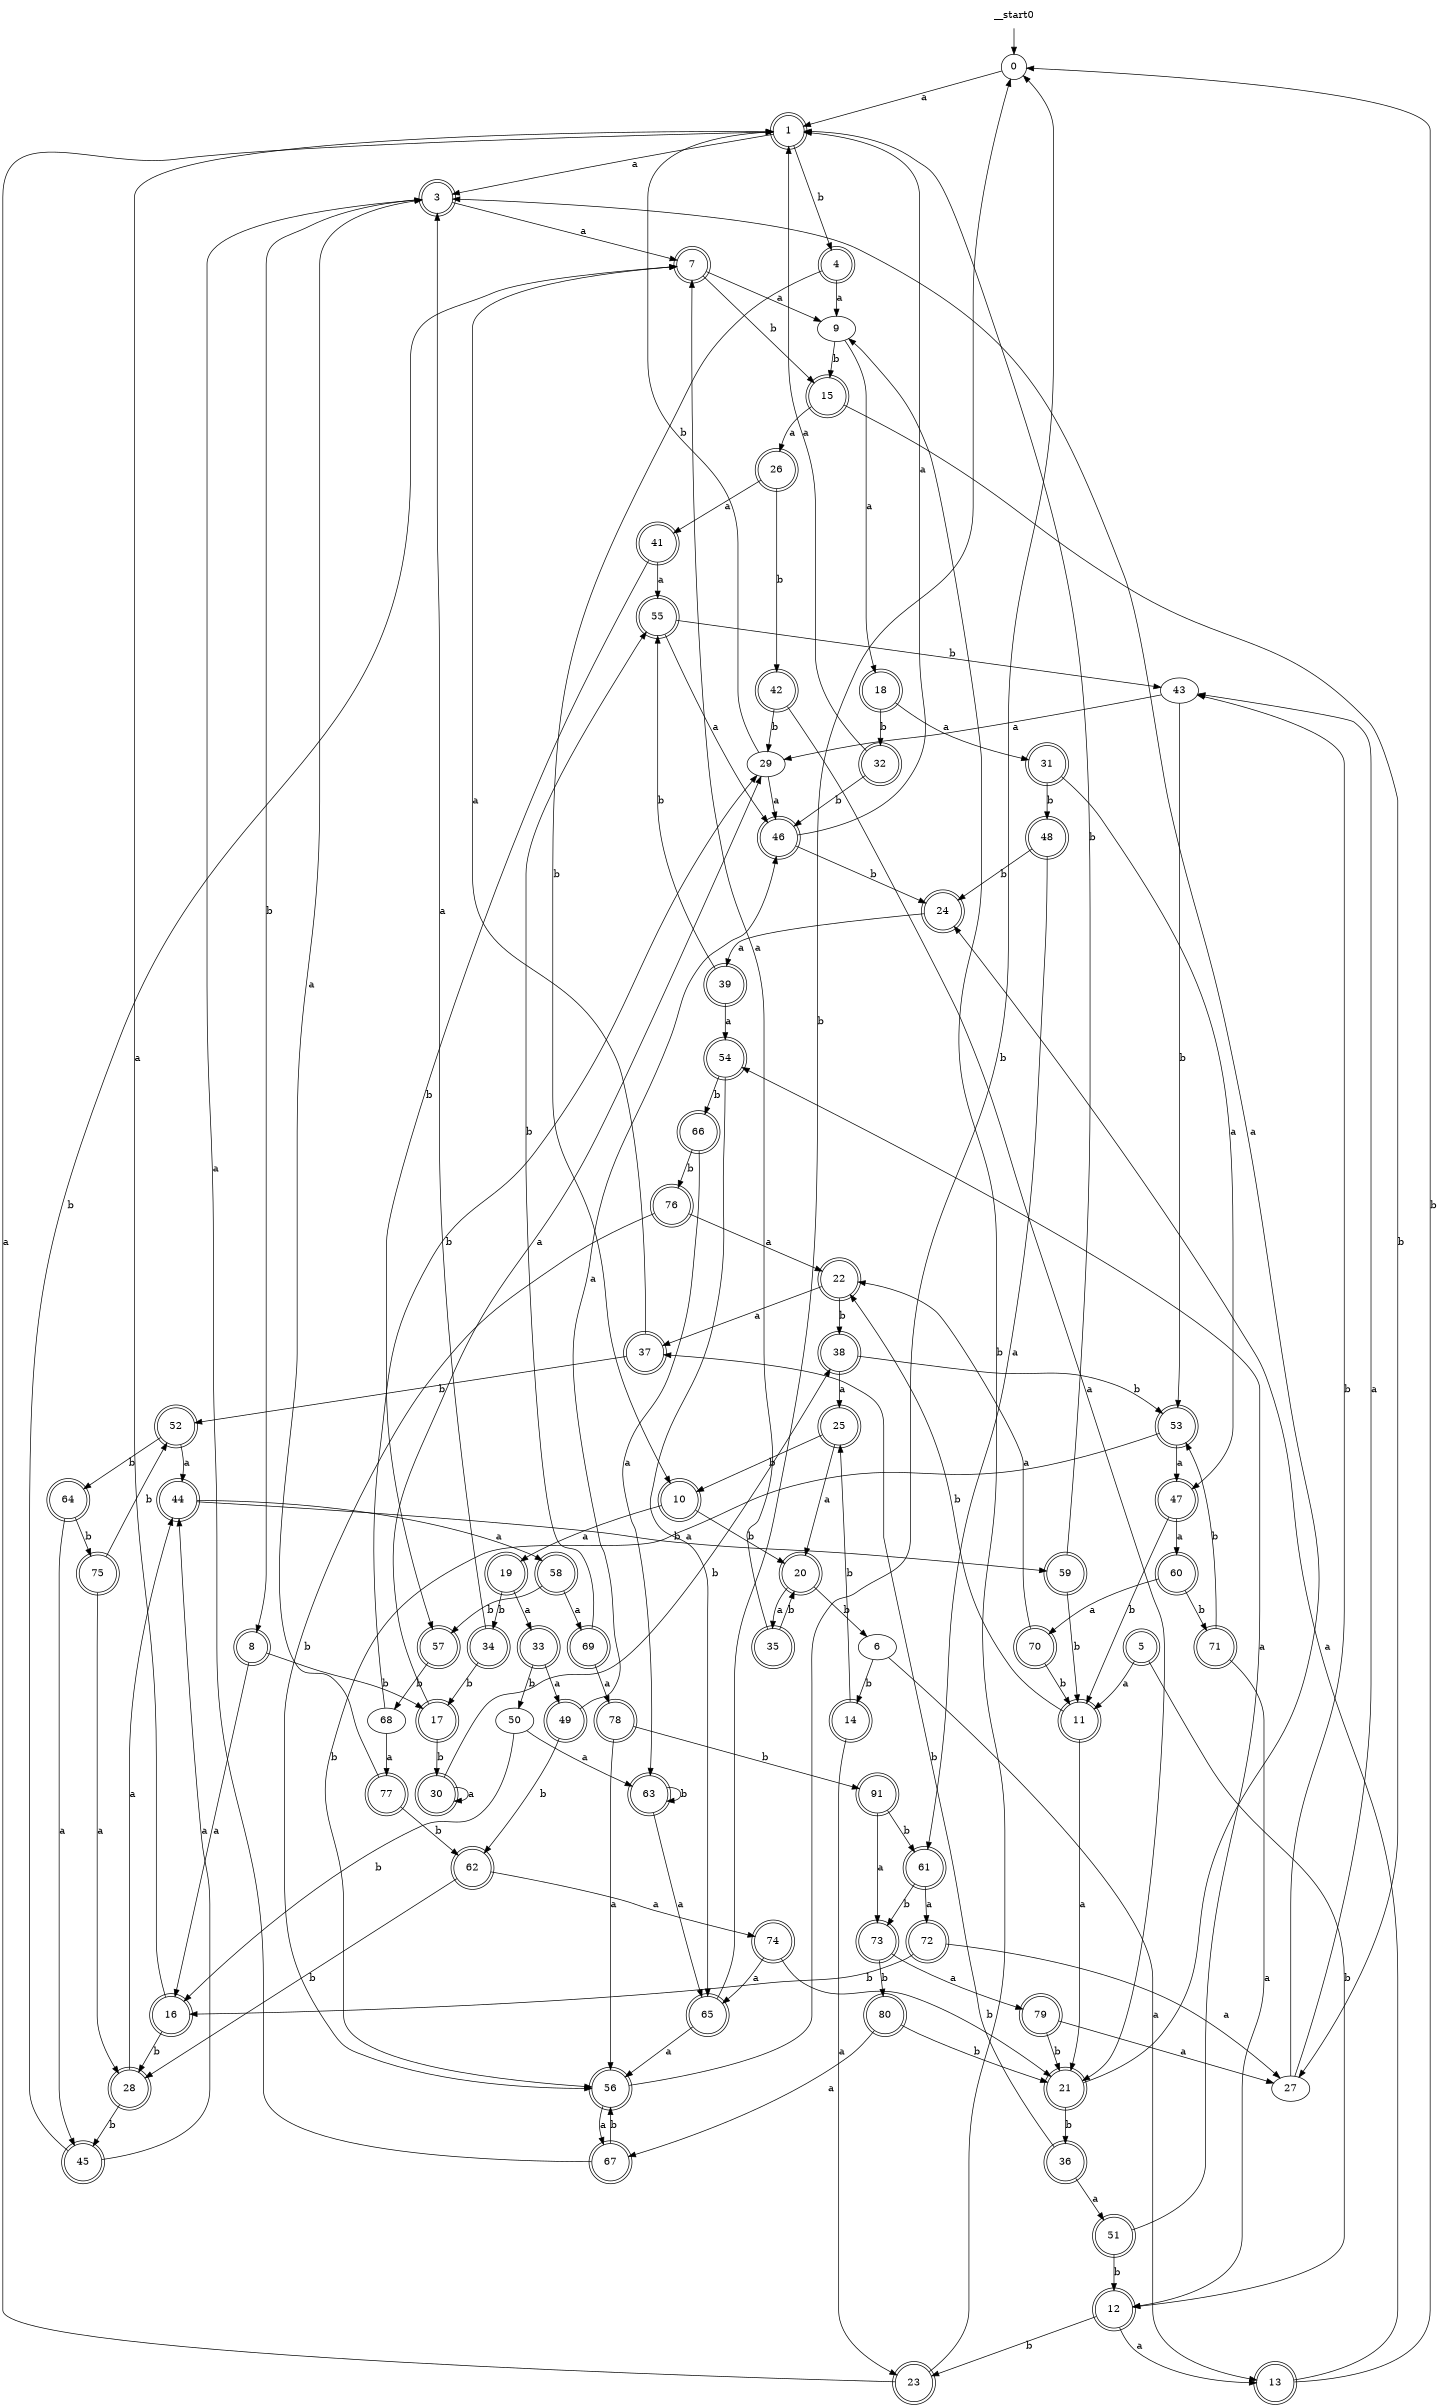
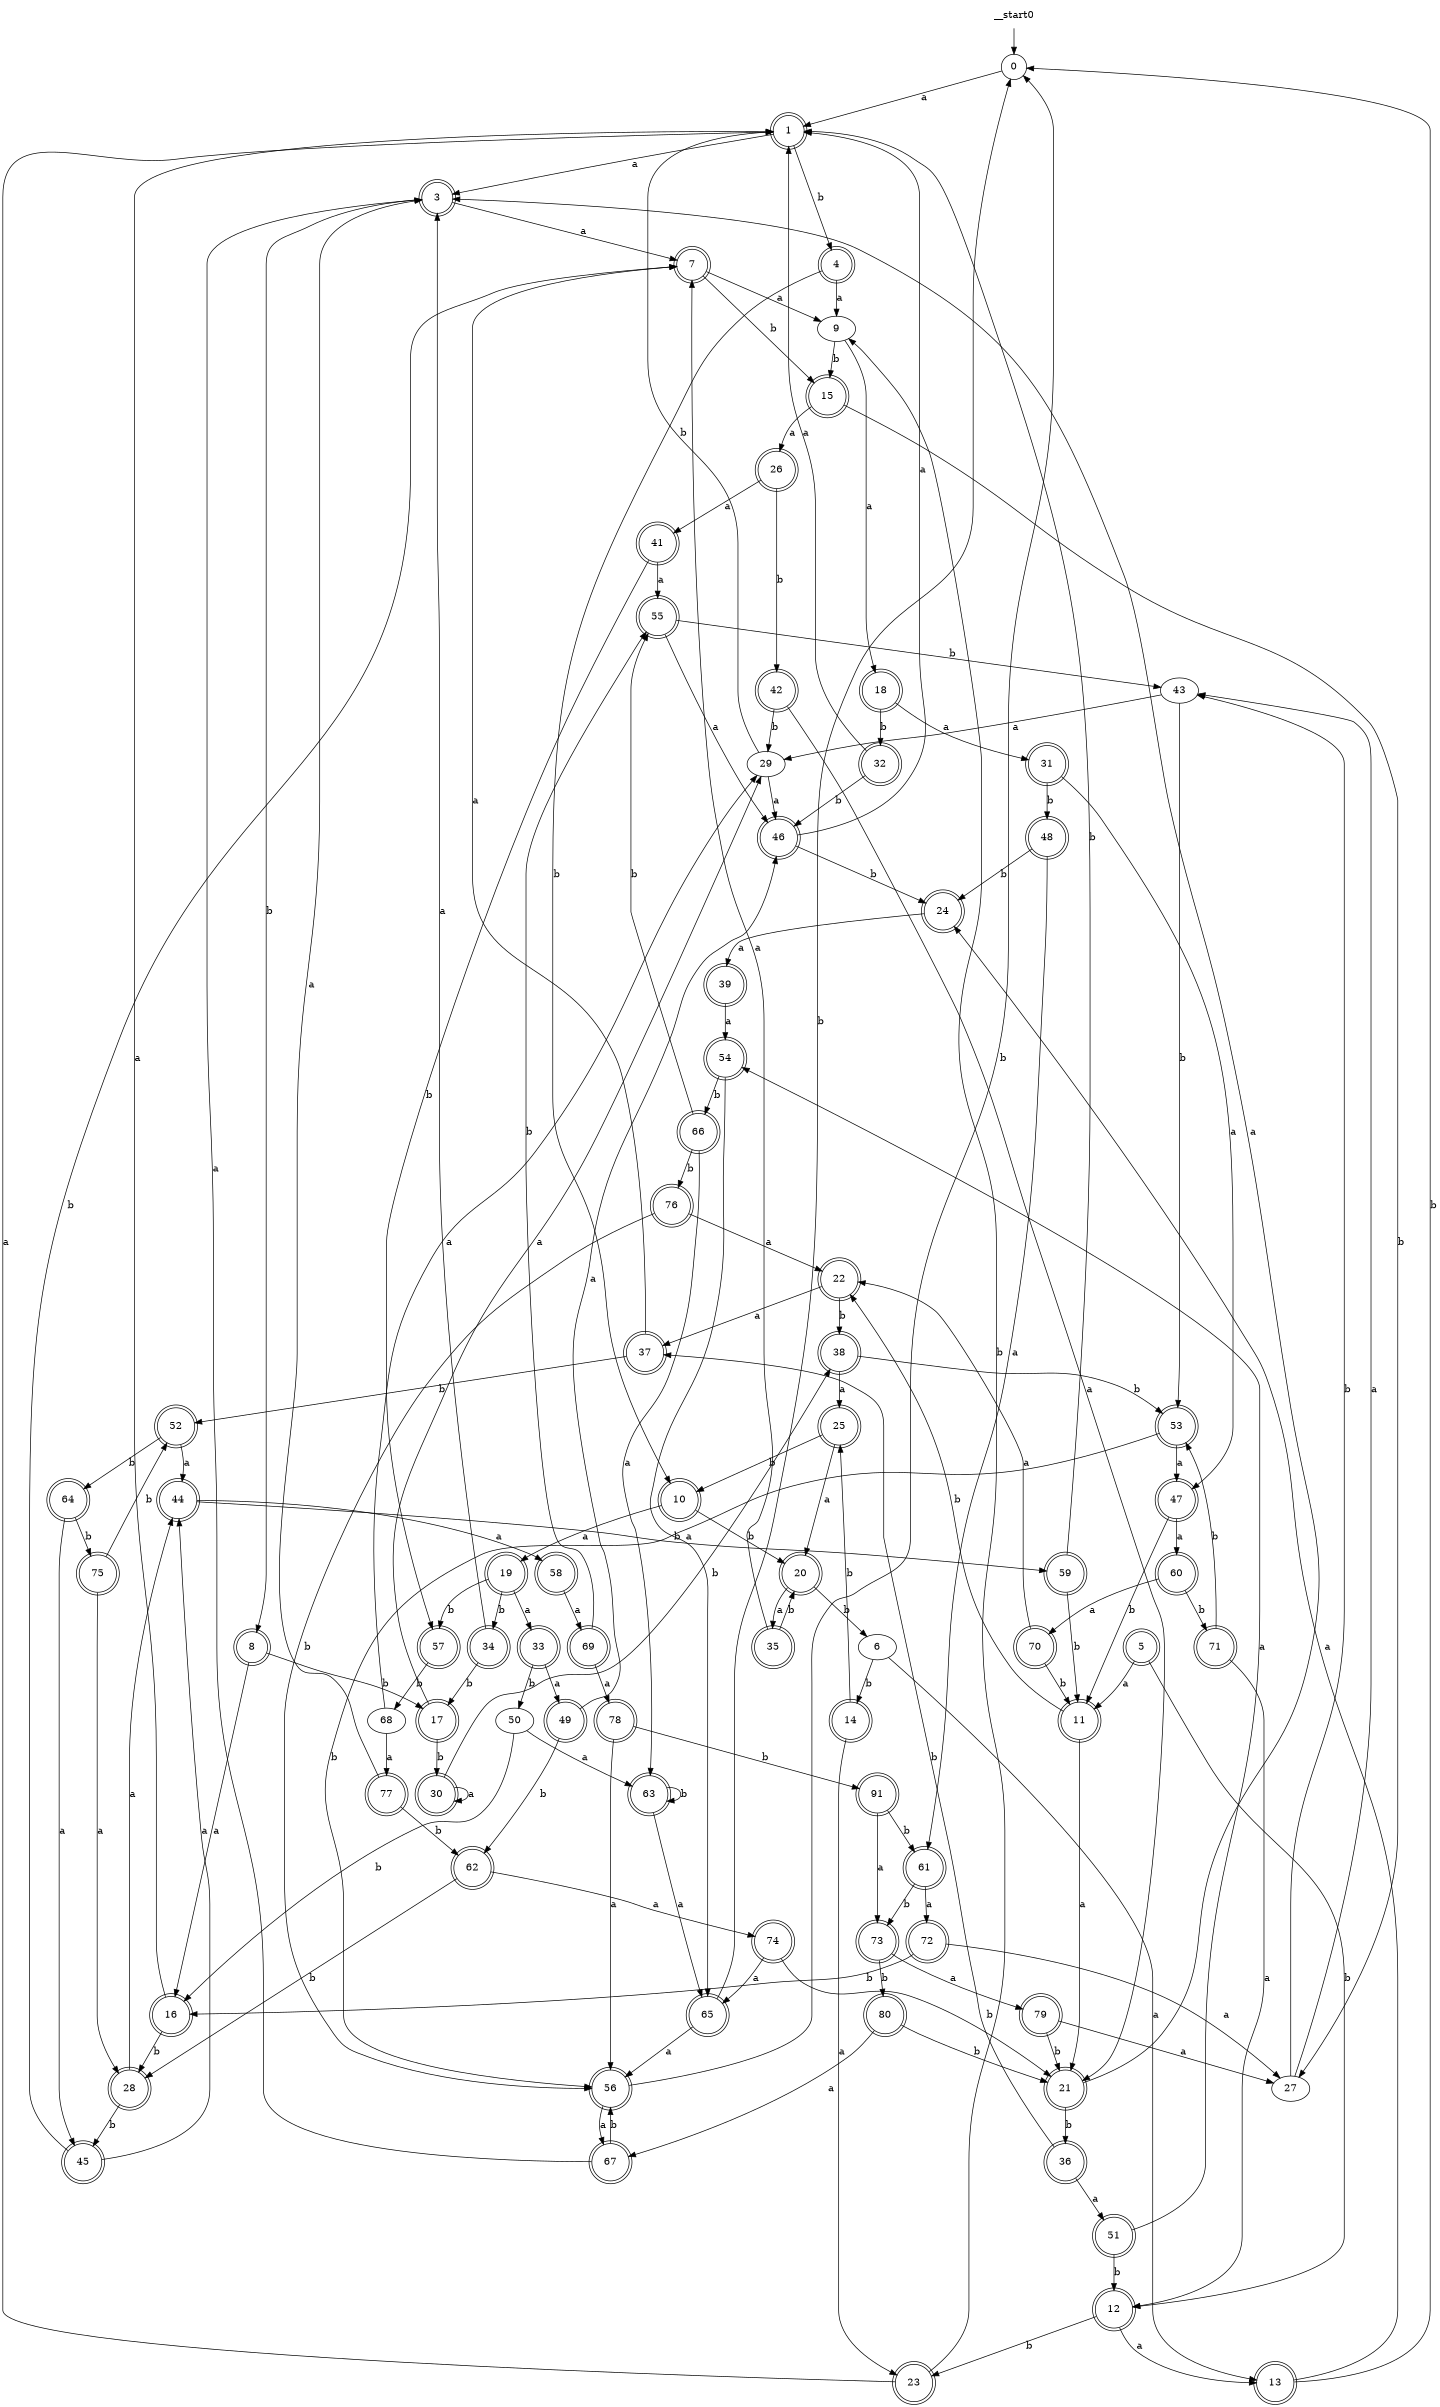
  digraph {
    node [shape=doublecircle]
    __start0 [shape=none]
    0 [shape=circle]
    1
    3
    4
    7
    8
    9 [shape=""]
    10
    5
    11
    12
    6 [shape=""]
    13
    14
    15
    16
    17
    18
    19
    20
    21
    22
    23
    24
    25
    26
    27 [shape=""]
    28
    29 [shape=""]
    30
    31
    32
    33
    34
    35
    36
    37
    38
    39
    41
    42
    43 [shape=""]
    44
    45
    46
    47
    48
    49
    50 [shape=""]
    51
    52
    53
    54
    55
    57
    58
    59
    60
    61
    62
    63
    64
    56
    65
    66
    67
    68 [shape=""]
    69
    70
    71
    72
    73
    74
    75
    76
    77
    78
    79
    80
    n81 [label=91]
    __start0 -> 0
    0 -> 1 [label=a]
    1 -> 3 [label=a]
    1 -> 4 [label=b]
    3 -> 7 [label=a]
    3 -> 8 [label=b]
    4 -> 9 [label=a]
    4 -> 10 [label=b]
    7 -> 9 [label=a]
    7 -> 15 [label=b]
    8 -> 16 [label=a]
    8 -> 17 [label=b]
    9 -> 15 [label=b]
    9 -> 18 [label=a]
    10 -> 19 [label=a]
    10 -> 20 [label=b]
    5 -> 11 [label=a]
    5 -> 12 [label=b]
    11 -> 21 [label=a]
    11 -> 22 [label=b]
    12 -> 13 [label=a]
    12 -> 23 [label=b]
    6 -> 13 [label=a]
    6 -> 14 [label=b]
    13 -> 0 [label=b]
    13 -> 24 [label=a]
    14 -> 23 [label=a]
    14 -> 25 [label=b]
    15 -> 26 [label=a]
    15 -> 27 [label=b]
    16 -> 1 [label=a]
    16 -> 28 [label=b]
    17 -> 29 [label=a]
    17 -> 30 [label=b]
    18 -> 31 [label=a]
    18 -> 32 [label=b]
    19 -> 33 [label=a]
    19 -> 34 [label=b]
    20 -> 6 [label=b]
    20 -> 35 [label=a]
    21 -> 3 [label=a]
    21 -> 36 [label=b]
    22 -> 37 [label=a]
    22 -> 38 [label=b]
    23 -> 1 [label=a]
    23 -> 9 [label=b]
    24 -> 39 [label=a]
    25 -> 10 [label=b]
    25 -> 20 [label=a]
    26 -> 41 [label=a]
    26 -> 42 [label=b]
    27 -> 43 [label=a]
    27 -> 43 [label=b]
    28 -> 44 [label=a]
    28 -> 45 [label=b]
    29 -> 1 [label=b]
    29 -> 46 [label=a]
    30 -> 30 [label=a]
    30 -> 38 [label=b]
    31 -> 47 [label=a]
    31 -> 48 [label=b]
    32 -> 1 [label=a]
    32 -> 46 [label=b]
    33 -> 49 [label=a]
    33 -> 50 [label=b]
    34 -> 3 [label=a]
    34 -> 17 [label=b]
    35 -> 7 [label=a]
    35 -> 20 [label=b]
    36 -> 37 [label=b]
    36 -> 51 [label=a]
    37 -> 7 [label=a]
    37 -> 52 [label=b]
    38 -> 25 [label=a]
    38 -> 53 [label=b]
    39 -> 54 [label=a]
-   39 -> 55 [label=b]
+   66 -> 55 [label=b]
    41 -> 55 [label=a]
    41 -> 57 [label=b]
    42 -> 21 [label=a]
    42 -> 29 [label=b]
    43 -> 29 [label=a]
    43 -> 53 [label=b]
    44 -> 58 [label=a]
    44 -> 59 [label=b]
    45 -> 7 [label=b]
    45 -> 44 [label=a]
    46 -> 1 [label=a]
    46 -> 24 [label=b]
    47 -> 11 [label=b]
    47 -> 60 [label=a]
    48 -> 24 [label=b]
    48 -> 61 [label=a]
    49 -> 46 [label=a]
    49 -> 62 [label=b]
    50 -> 16 [label=b]
    50 -> 63 [label=a]
    51 -> 12 [label=b]
    51 -> 54 [label=a]
    52 -> 44 [label=a]
    52 -> 64 [label=b]
    53 -> 47 [label=a]
    53 -> 56 [label=b]
    54 -> 65 [label=a]
    54 -> 66 [label=b]
    55 -> 43 [label=b]
    55 -> 46 [label=a]
    57 -> 68 [label=b]
-   58 -> 57 [label=b]
+   19 -> 57 [label=b]
    58 -> 69 [label=a]
    59 -> 1 [label=b]
    59 -> 11 [label=b]
    60 -> 70 [label=a]
    60 -> 71 [label=b]
    61 -> 72 [label=a]
    61 -> 73 [label=b]
    62 -> 28 [label=b]
    62 -> 74 [label=a]
    63 -> 63 [label=b]
    63 -> 65 [label=a]
    64 -> 45 [label=a]
    64 -> 75 [label=b]
    56 -> 0 [label=b]
    56 -> 67 [label=a]
    65 -> 0 [label=b]
    65 -> 56 [label=a]
    66 -> 63 [label=a]
    66 -> 76 [label=b]
    67 -> 3 [label=a]
    67 -> 56 [label=b]
-   68 -> 29 [label=b]
+   68 -> 29 [label=a]
    68 -> 77 [label=a]
    69 -> 55 [label=b]
    69 -> 78 [label=a]
    70 -> 11 [label=b]
    70 -> 22 [label=a]
    71 -> 12 [label=a]
    71 -> 53 [label=b]
    72 -> 16 [label=b]
    72 -> 27 [label=a]
    73 -> 79 [label=a]
    73 -> 80 [label=b]
    74 -> 21 [label=b]
    74 -> 65 [label=a]
    75 -> 28 [label=a]
    75 -> 52 [label=b]
    76 -> 22 [label=a]
    76 -> 56 [label=b]
    77 -> 3 [label=a]
    77 -> 62 [label=b]
    78 -> 56 [label=a]
    78 -> n81 [label=b]
    79 -> 21 [label=b]
    79 -> 27 [label=a]
    80 -> 21 [label=b]
    80 -> 67 [label=a]
    n81 -> 61 [label=b]
    n81 -> 73 [label=a]
  }
